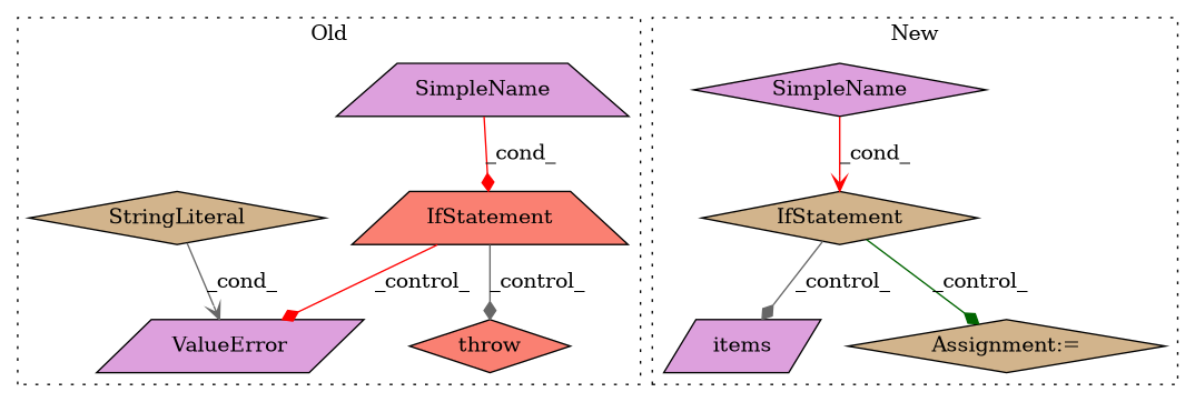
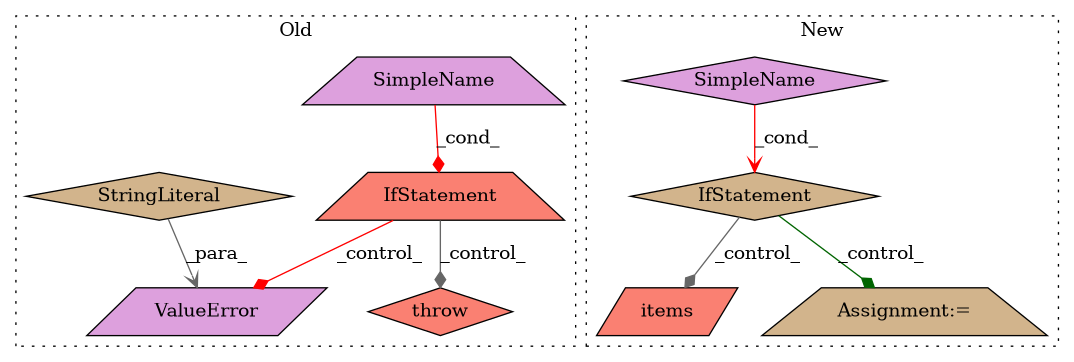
  digraph {
    node [a=32 fillcolor=plum shape=diamond style=filled]
    edge [arrowhead=diamond color=red]
    n1 [l="11,1" label=ValueError s="3349,3417" shape=parallelogram]
    n2 [a=53 fillcolor=salmon l=6 label=throw s=3343]
    n3 [a=25 fillcolor=salmon l="4,2" label=IfStatement s="3185,3218" shape=trapezium]
    n4 [a=42 label=SimpleName shape=trapezium]
    n5 [a=45 fillcolor=tan l=57 label=StringLiteral s=3360]
-   n6 [l=7 label=items s=3676 shape=parallelogram]
-   n7 [a=7 fillcolor=tan l=29 label="Assignment:=" s=3659]
+   n6 [fillcolor=salmon l=7 label=items s=3676 shape=parallelogram]
+   n7 [a=7 fillcolor=tan l=29 label="Assignment:=" s=3659 shape=trapezium]
    n8 [a=25 fillcolor=tan l="4,2" label=IfStatement s="3223,3271"]
    n9 [a=42 label=SimpleName]
    subgraph cluster_1 {
      label=Old
      style=dotted
      n1
      n2
      n3
      n4
      n5
    }
    subgraph cluster_2 {
      label=New
      style=dotted
      n6
      n7
      n8
      n9
    }
    n3 -> n1 [label=_control_]
    n3 -> n2 [color=gray40 label=_control_]
    n4 -> n3 [label=_cond_]
-   n5 -> n1 [arrowhead=vee color=gray40 label=_cond_]
+   n5 -> n1 [arrowhead=vee color=gray40 label=_para_]
    n8 -> n6 [color=gray40 label=_control_]
    n8 -> n7 [color=darkgreen label=_control_]
    n9 -> n8 [arrowhead=vee label=_cond_]
  }
